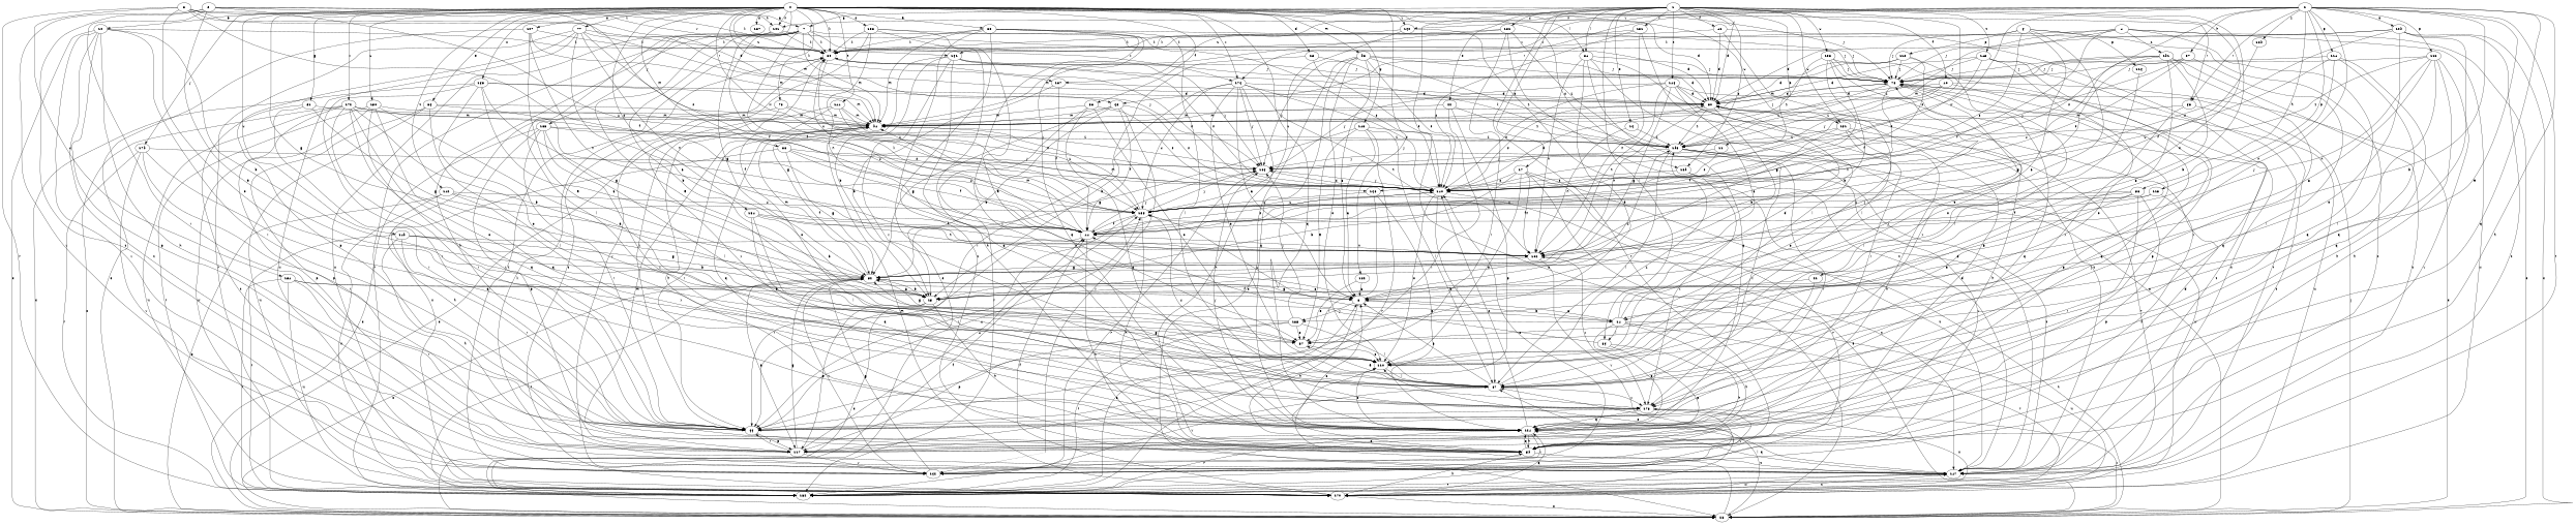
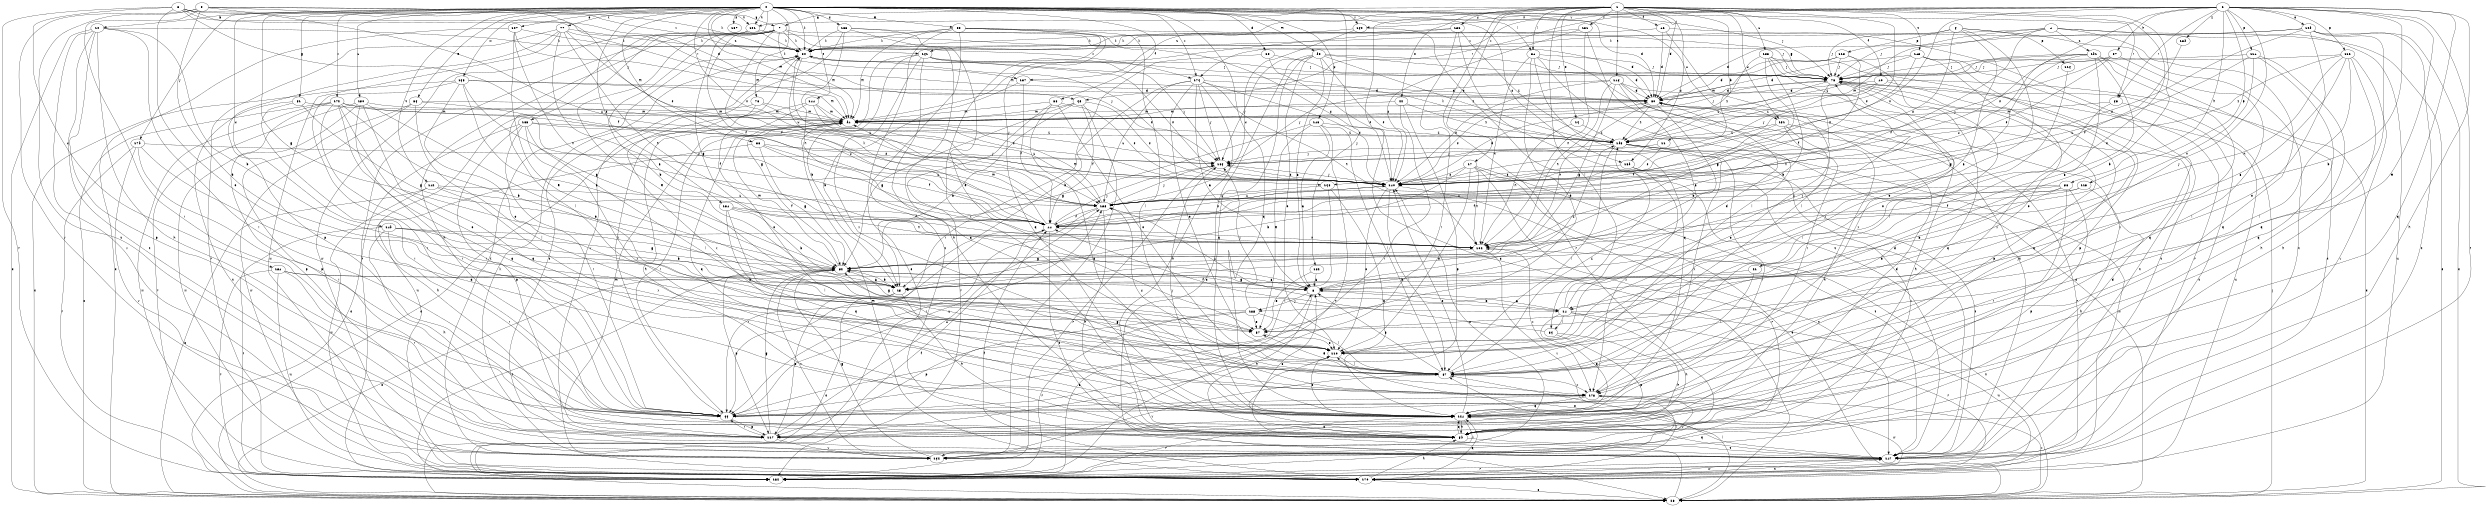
  strict digraph {
    fontname="DejaVu Sans"
    node [fontname="DejaVu Sans"]
    edge [fontname="DejaVu Sans"]
    0
    10
    25
    30
    33
    36
    38
    51
    52
    63
    73
    77
    78
    80
    84
    88
    93
    94
    101
    107
    124
    133
    134
    137
    139
    142
    144
    148
    149
    150
    151
    160
    163
    168
    172
    176
    179
    182
    183
    187
    23
    59
    66
    147
    162
    15
    117
    140
    193
    102
    87
    178
    44
    170
    132
    110
    8
    186
    155
    37
    1
    7
    11
    14
    16
    17
    21
    22
    40
    42
    86
    131
    145
    146
    152
    153
    2
    57
    58
    65
    109
    112
    113
    114
    185
    189
    3
    154
    161
    4
    191
    5
    6
    115
    116
    0 -> 10 [label=b]
    0 -> 25 [label=d]
    0 -> 30 [label=d]
    0 -> 33 [label=e]
    0 -> 36 [label=e]
    0 -> 38 [label=f]
    0 -> 51 [label=g]
    0 -> 52 [label=g]
    0 -> 63 [label=i]
    0 -> 73 [label=j]
    0 -> 77 [label=k]
    0 -> 78 [label=k]
    0 -> 80 [label=k]
    0 -> 84 [label=l]
    0 -> 88 [label=m]
    0 -> 93 [label=m]
    0 -> 94 [label=m]
    0 -> 101 [label=n]
    0 -> 107 [label=o]
    0 -> 124 [label=q]
    0 -> 133 [label=s]
    0 -> 134 [label=s]
    0 -> 137 [label=s]
    0 -> 139 [label=s]
    0 -> 142 [label=t]
    0 -> 144 [label=t]
    0 -> 148 [label=u]
    0 -> 149 [label=u]
    0 -> 150 [label=u]
    0 -> 151 [label=u]
    0 -> 160 [label=v]
    0 -> 163 [label=w]
    0 -> 168 [label=w]
    0 -> 172 [label=x]
    0 -> 176 [label=x]
    0 -> 179 [label=y]
    0 -> 182 [label=y]
    0 -> 183 [label=y]
    0 -> 187 [label=z]
    10 -> 80 [label=k]
    10 -> 23 [label=c]
    10 -> 59 [label=h]
    10 -> 66 [label=i]
    10 -> 147 [label=t]
    10 -> 162 [label=v]
    10 -> 15 [label=b]
    10 -> 117 [label=p]
    25 -> 73 [label=j]
    25 -> 66 [label=i]
    25 -> 140 [label=s]
    30 -> 94 [label=m]
    30 -> 59 [label=h]
    30 -> 15 [label=b]
    30 -> 140 [label=s]
    30 -> 193 [label=z]
    30 -> 102 [label=n]
-   33 -> 73 [label=j]
+   33 -> 73 [label=g]
    33 -> 80 [label=k]
    33 -> 94 [label=m]
    33 -> 124 [label=q]
    33 -> 23 [label=c]
    33 -> 147 [label=t]
    33 -> 87 [label=l]
    33 -> 178 [label=x]
    36 -> 94 [label=m]
    36 -> 117 [label=p]
    36 -> 87 [label=l]
    36 -> 44 [label=f]
    36 -> 170 [label=w]
    38 -> 94 [label=m]
    38 -> 124 [label=q]
    38 -> 140 [label=s]
    38 -> 132 [label=r]
    38 -> 110 [label=o]
    51 -> 52 [label=g]
    51 -> 94 [label=m]
    51 -> 66 [label=i]
    51 -> 147 [label=t]
    52 -> 94 [label=m]
    52 -> 23 [label=c]
    52 -> 162 [label=v]
    52 -> 15 [label=b]
    52 -> 117 [label=p]
    52 -> 132 [label=r]
    52 -> 8 [label=a]
    63 -> 94 [label=m]
    63 -> 147 [label=t]
    63 -> 87 [label=l]
    73 -> 30 [label=d]
    73 -> 124 [label=q]
    73 -> 117 [label=p]
    73 -> 193 [label=z]
    73 -> 102 [label=n]
    73 -> 170 [label=w]
    77 -> 80 [label=k]
    77 -> 117 [label=p]
    77 -> 102 [label=n]
    77 -> 44 [label=f]
    77 -> 170 [label=w]
    77 -> 132 [label=r]
    77 -> 8 [label=a]
    77 -> 186 [label=y]
    78 -> 94 [label=m]
    78 -> 140 [label=s]
    78 -> 178 [label=x]
    78 -> 170 [label=w]
    80 -> 73 [label=j]
    80 -> 147 [label=t]
    80 -> 140 [label=s]
    80 -> 155 [label=u]
    84 -> 73 [label=j]
    84 -> 124 [label=q]
    84 -> 23 [label=c]
    84 -> 147 [label=t]
    84 -> 102 [label=n]
    84 -> 37 [label=e]
    88 -> 52 [label=g]
    88 -> 59 [label=h]
    88 -> 44 [label=f]
    88 -> 186 [label=y]
    88 -> 155 [label=u]
    93 -> 30 [label=d]
    93 -> 73 [label=j]
    93 -> 124 [label=q]
    93 -> 23 [label=c]
    93 -> 140 [label=s]
    93 -> 193 [label=z]
    93 -> 110 [label=o]
    93 -> 8 [label=a]
    93 -> 186 [label=y]
    94 -> 73 [label=j]
    94 -> 124 [label=q]
    94 -> 23 [label=c]
    94 -> 66 [label=i]
    94 -> 193 [label=z]
    101 -> 73 [label=j]
    101 -> 80 [label=k]
    101 -> 87 [label=l]
    101 -> 170 [label=w]
    107 -> 80 [label=k]
    107 -> 94 [label=m]
    107 -> 23 [label=c]
    107 -> 102 [label=n]
    107 -> 37 [label=e]
    124 -> 59 [label=h]
    124 -> 162 [label=v]
    124 -> 140 [label=s]
    124 -> 132 [label=r]
    124 -> 110 [label=o]
    124 -> 186 [label=y]
    133 -> 80 [label=k]
    133 -> 59 [label=h]
    133 -> 162 [label=v]
    133 -> 140 [label=s]
    133 -> 102 [label=n]
    133 -> 37 [label=e]
    134 -> 124 [label=q]
    134 -> 15 [label=b]
    134 -> 102 [label=n]
    134 -> 87 [label=l]
    134 -> 44 [label=f]
    139 -> 147 [label=t]
    139 -> 140 [label=s]
    139 -> 178 [label=x]
    142 -> 23 [label=c]
    142 -> 178 [label=x]
    142 -> 44 [label=f]
    142 -> 170 [label=w]
    142 -> 155 [label=u]
    144 -> 94 [label=m]
    144 -> 59 [label=h]
    144 -> 110 [label=o]
    144 -> 186 [label=y]
    144 -> 155 [label=u]
    148 -> 52 [label=g]
    148 -> 193 [label=z]
    148 -> 87 [label=l]
    148 -> 132 [label=r]
    148 -> 8 [label=a]
    148 -> 37 [label=e]
    149 -> 52 [label=g]
    149 -> 59 [label=h]
    149 -> 66 [label=i]
    149 -> 15 [label=b]
    149 -> 102 [label=n]
    149 -> 132 [label=r]
    150 -> 94 [label=m]
    150 -> 124 [label=q]
    150 -> 66 [label=i]
    150 -> 170 [label=w]
    150 -> 132 [label=r]
    150 -> 37 [label=e]
    151 -> 59 [label=h]
    151 -> 193 [label=z]
    151 -> 44 [label=f]
    151 -> 132 [label=r]
    151 -> 110 [label=o]
    160 -> 80 [label=k]
    160 -> 147 [label=t]
    160 -> 155 [label=u]
    163 -> 30 [label=d]
    163 -> 52 [label=g]
    163 -> 94 [label=m]
    163 -> 23 [label=c]
    163 -> 66 [label=i]
    163 -> 110 [label=o]
    163 -> 8 [label=a]
    168 -> 124 [label=q]
    168 -> 66 [label=i]
    168 -> 155 [label=u]
    172 -> 94 [label=m]
    172 -> 124 [label=q]
    172 -> 23 [label=c]
    172 -> 66 [label=i]
    172 -> 15 [label=b]
    172 -> 117 [label=p]
    172 -> 170 [label=w]
    172 -> 110 [label=o]
    172 -> 155 [label=u]
    176 -> 30 [label=d]
    176 -> 59 [label=h]
    176 -> 15 [label=b]
    176 -> 140 [label=s]
    176 -> 102 [label=n]
    176 -> 110 [label=o]
    176 -> 8 [label=a]
    176 -> 186 [label=y]
    176 -> 155 [label=u]
    179 -> 124 [label=q]
    179 -> 66 [label=i]
    179 -> 162 [label=v]
    179 -> 132 [label=r]
    179 -> 186 [label=y]
    182 -> 8 [label=a]
    182 -> 37 [label=e]
    183 -> 23 [label=c]
    183 -> 66 [label=i]
    183 -> 117 [label=p]
    183 -> 140 [label=s]
    183 -> 193 [label=z]
    183 -> 87 [label=l]
    183 -> 178 [label=x]
    187 -> 30 [label=d]
    187 -> 15 [label=b]
    187 -> 44 [label=f]
    23 -> 73 [label=j]
    23 -> 102 [label=n]
    23 -> 87 [label=l]
    23 -> 178 [label=x]
    23 -> 110 [label=o]
    59 -> 30 [label=d]
    59 -> 124 [label=q]
    59 -> 147 [label=t]
    59 -> 8 [label=a]
    66 -> 80 [label=k]
    66 -> 117 [label=p]
    66 -> 155 [label=u]
    147 -> 30 [label=d]
    147 -> 124 [label=q]
    147 -> 170 [label=w]
    147 -> 132 [label=r]
    147 -> 110 [label=o]
    162 -> 52 [label=g]
    162 -> 80 [label=k]
    162 -> 140 [label=s]
    15 -> 23 [label=c]
    15 -> 59 [label=h]
    15 -> 117 [label=p]
    117 -> 52 [label=g]
    117 -> 73 [label=j]
    117 -> 94 [label=m]
    117 -> 66 [label=i]
    117 -> 162 [label=v]
    117 -> 155 [label=u]
    140 -> 30 [label=d]
    140 -> 147 [label=t]
    140 -> 87 [label=l]
    140 -> 110 [label=o]
    140 -> 186 [label=y]
    140 -> 155 [label=u]
    193 -> 80 [label=k]
    193 -> 66 [label=i]
    193 -> 162 [label=v]
    193 -> 87 [label=l]
    193 -> 178 [label=x]
    193 -> 170 [label=w]
    193 -> 186 [label=y]
    102 -> 52 [label=g]
    102 -> 162 [label=v]
    102 -> 178 [label=x]
    87 -> 52 [label=g]
    87 -> 162 [label=v]
    87 -> 193 [label=z]
    87 -> 178 [label=x]
    87 -> 8 [label=a]
    87 -> 155 [label=u]
    87 -> 37 [label=e]
    178 -> 124 [label=q]
    178 -> 66 [label=i]
    178 -> 162 [label=v]
    178 -> 170 [label=w]
    44 -> 80 [label=k]
    44 -> 94 [label=m]
    44 -> 66 [label=i]
    44 -> 147 [label=t]
    44 -> 140 [label=s]
    44 -> 102 [label=n]
    44 -> 186 [label=y]
    170 -> 80 [label=k]
    170 -> 94 [label=m]
    170 -> 124 [label=q]
    170 -> 23 [label=c]
    170 -> 59 [label=h]
    170 -> 147 [label=t]
    170 -> 87 [label=l]
    170 -> 44 [label=f]
    132 -> 44 [label=f]
    132 -> 8 [label=a]
    110 -> 73 [label=j]
    110 -> 87 [label=l]
    8 -> 52 [label=g]
    8 -> 59 [label=h]
    8 -> 193 [label=z]
    8 -> 14 [label=b]
    8 -> 185 [label=y]
    186 -> 140 [label=s]
    186 -> 132 [label=r]
    155 -> 94 [label=m]
    155 -> 59 [label=h]
    155 -> 66 [label=i]
    155 -> 44 [label=f]
    155 -> 186 [label=y]
    37 -> 110 [label=o]
    1 -> 30 [label=d]
    1 -> 84 [label=l]
    1 -> 139 [label=s]
    1 -> 151 [label=u]
    1 -> 187 [label=z]
    1 -> 23 [label=c]
    1 -> 140 [label=s]
    1 -> 132 [label=r]
    1 -> 7 [label=a]
    1 -> 11 [label=b]
    1 -> 14 [label=b]
    1 -> 16 [label=c]
    1 -> 17 [label=c]
    1 -> 21 [label=c]
    1 -> 22 [label=c]
    1 -> 40 [label=f]
    1 -> 42 [label=f]
    1 -> 86 [label=l]
    1 -> 131 [label=r]
    1 -> 145 [label=t]
    1 -> 146 [label=t]
    1 -> 152 [label=u]
    1 -> 153 [label=u]
    7 -> 30 [label=d]
    7 -> 52 [label=g]
    7 -> 80 [label=k]
    7 -> 94 [label=m]
    7 -> 176 [label=x]
    7 -> 59 [label=h]
    7 -> 44 [label=f]
    7 -> 132 [label=r]
    7 -> 155 [label=u]
    7 -> 37 [label=e]
    7 -> 14 [label=b]
    11 -> 140 [label=s]
    11 -> 186 [label=y]
    14 -> 30 [label=d]
    14 -> 73 [label=j]
    14 -> 124 [label=q]
    14 -> 59 [label=h]
    14 -> 170 [label=w]
    14 -> 132 [label=r]
    14 -> 8 [label=a]
    14 -> 155 [label=u]
    14 -> 86 [label=l]
    16 -> 193 [label=z]
    16 -> 102 [label=n]
    17 -> 23 [label=c]
    17 -> 147 [label=t]
    17 -> 15 [label=b]
    17 -> 140 [label=s]
    17 -> 102 [label=n]
    17 -> 132 [label=r]
    17 -> 110 [label=o]
    21 -> 15 [label=b]
    21 -> 87 [label=l]
    22 -> 94 [label=m]
    22 -> 66 [label=i]
    22 -> 117 [label=p]
    22 -> 193 [label=z]
    40 -> 30 [label=d]
    40 -> 124 [label=q]
    40 -> 23 [label=c]
    40 -> 193 [label=z]
    40 -> 186 [label=y]
    42 -> 30 [label=d]
    42 -> 80 [label=k]
    42 -> 87 [label=l]
    42 -> 132 [label=r]
    86 -> 59 [label=h]
    86 -> 117 [label=p]
    86 -> 44 [label=f]
    131 -> 80 [label=k]
    131 -> 140 [label=s]
    131 -> 102 [label=n]
    131 -> 87 [label=l]
    145 -> 30 [label=d]
    145 -> 73 [label=j]
    145 -> 124 [label=q]
    145 -> 117 [label=p]
    145 -> 140 [label=s]
    145 -> 178 [label=x]
    146 -> 30 [label=d]
    146 -> 52 [label=g]
    146 -> 66 [label=i]
    146 -> 147 [label=t]
    146 -> 140 [label=s]
    146 -> 102 [label=n]
    146 -> 8 [label=a]
    146 -> 186 [label=y]
    152 -> 80 [label=k]
    152 -> 94 [label=m]
    152 -> 66 [label=i]
    152 -> 147 [label=d]
    152 -> 193 [label=z]
    153 -> 52 [label=g]
    153 -> 73 [label=j]
    153 -> 147 [label=t]
    153 -> 15 [label=b]
    153 -> 193 [label=z]
    153 -> 178 [label=x]
    2 -> 63 [label=i]
    2 -> 101 [label=n]
    2 -> 124 [label=q]
    2 -> 160 [label=v]
    2 -> 168 [label=w]
    2 -> 176 [label=x]
    2 -> 59 [label=h]
    2 -> 140 [label=s]
    2 -> 132 [label=r]
    2 -> 37 [label=e]
    2 -> 14 [label=b]
    2 -> 57 [label=h]
    2 -> 58 [label=h]
    2 -> 65 [label=i]
    2 -> 109 [label=o]
    2 -> 112 [label=p]
    2 -> 113 [label=p]
    2 -> 114 [label=p]
    2 -> 185 [label=y]
    2 -> 189 [label=z]
    57 -> 73 [label=j]
    57 -> 140 [label=s]
    57 -> 87 [label=l]
    57 -> 186 [label=y]
    58 -> 66 [label=i]
    58 -> 15 [label=b]
    58 -> 117 [label=p]
    58 -> 44 [label=f]
    58 -> 155 [label=u]
    58 -> 37 [label=e]
    65 -> 52 [label=g]
    65 -> 94 [label=m]
    65 -> 162 [label=v]
    65 -> 15 [label=b]
    65 -> 140 [label=s]
    65 -> 44 [label=f]
    109 -> 30 [label=d]
    109 -> 80 [label=k]
    109 -> 124 [label=q]
    109 -> 23 [label=c]
    109 -> 147 [label=t]
    109 -> 140 [label=s]
    109 -> 110 [label=o]
    112 -> 73 [label=j]
    112 -> 59 [label=h]
    112 -> 162 [label=v]
    112 -> 193 [label=z]
    112 -> 102 [label=n]
    112 -> 87 [label=l]
    112 -> 8 [label=a]
    113 -> 59 [label=h]
    113 -> 44 [label=f]
    113 -> 155 [label=u]
    114 -> 73 [label=j]
    114 -> 124 [label=q]
    114 -> 59 [label=h]
    114 -> 102 [label=n]
    114 -> 155 [label=u]
    185 -> 52 [label=g]
    185 -> 117 [label=p]
    185 -> 87 [label=l]
    185 -> 132 [label=r]
    185 -> 186 [label=y]
    185 -> 37 [label=e]
    189 -> 44 [label=f]
    3 -> 30 [label=d]
    3 -> 101 [label=n]
    3 -> 44 [label=f]
    3 -> 132 [label=r]
    3 -> 110 [label=o]
    3 -> 65 [label=i]
    3 -> 154 [label=u]
    3 -> 161 [label=v]
    154 -> 66 [label=i]
    154 -> 15 [label=b]
    154 -> 170 [label=w]
    154 -> 132 [label=r]
    154 -> 8 [label=a]
    161 -> 52 [label=g]
    161 -> 73 [label=j]
    161 -> 124 [label=q]
    161 -> 15 [label=b]
    161 -> 140 [label=s]
    161 -> 178 [label=x]
    161 -> 186 [label=y]
    4 -> 73 [label=j]
    4 -> 124 [label=q]
    4 -> 23 [label=c]
    4 -> 193 [label=z]
    4 -> 44 [label=f]
    4 -> 170 [label=w]
    4 -> 161 [label=v]
    4 -> 191 [label=z]
    191 -> 52 [label=g]
    191 -> 73 [label=j]
    191 -> 94 [label=m]
    191 -> 147 [label=t]
    191 -> 178 [label=x]
    191 -> 110 [label=o]
    191 -> 8 [label=a]
    191 -> 155 [label=u]
    5 -> 80 [label=k]
    5 -> 66 [label=i]
    5 -> 147 [label=t]
    5 -> 162 [label=v]
    5 -> 140 [label=s]
    5 -> 155 [label=u]
    5 -> 37 [label=e]
    5 -> 7 [label=a]
    6 -> 73 [label=j]
    6 -> 147 [label=t]
    6 -> 140 [label=s]
    6 -> 110 [label=o]
    6 -> 8 [label=a]
    6 -> 115 [label=p]
    6 -> 116 [label=p]
    115 -> 30 [label=d]
    115 -> 73 [label=j]
    115 -> 94 [label=m]
    115 -> 87 [label=l]
    115 -> 44 [label=f]
    116 -> 110 [label=o]
  }
